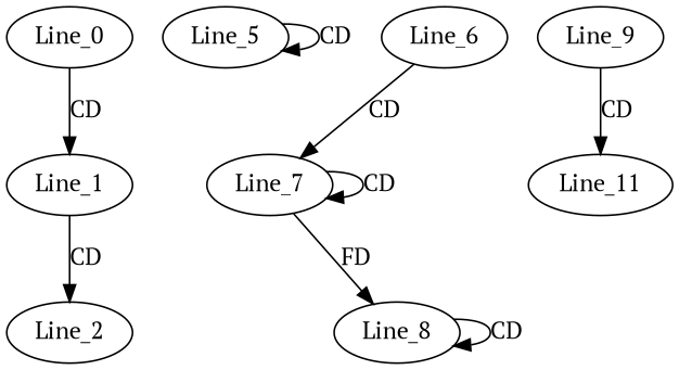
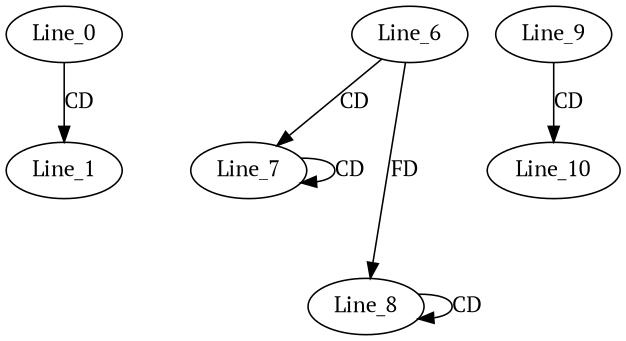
  digraph {
    fontname="PT Serif"
    node [fontname="PT Serif"]
    edge [fontname="PT Serif"]
    Line_0
    Line_1
-   Line_2
-   Line_5
    Line_7
    Line_8
    Line_6
    Line_9
-   Line_10 [label=Line_11]
+   Line_10
    Line_0 -> Line_1 [label=CD]
-   Line_1 -> Line_2 [label=CD]
-   Line_5 -> Line_5 [label=CD]
    Line_7 -> Line_7 [label=CD]
-   Line_7 -> Line_8 [label=FD]
+   Line_6 -> Line_8 [label=FD]
    Line_8 -> Line_8 [label=CD]
    Line_6 -> Line_7 [label=CD]
    Line_9 -> Line_10 [label=CD]
  }
